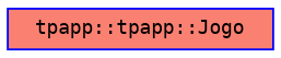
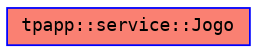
  digraph {
    rankdir=LR
    fontname="DejaVu Sans Mono"
-   n1 [color=blue fillcolor=salmon fontname="DejaVu Sans Mono" fontsize=10 height=0.2 label="tpapp::tpapp::Jogo" shape=record style=filled width=0.4]
+   n1 [color=blue fillcolor=salmon fontname="DejaVu Sans Mono" fontsize=10 height=0.2 label="tpapp::service::Jogo" shape=record style=filled width=0.4]
  }
